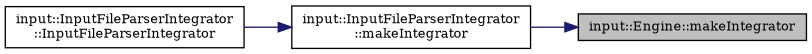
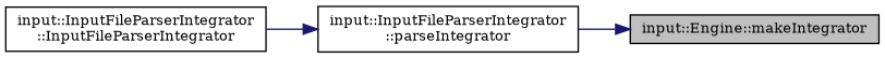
  digraph {
    fontname="DejaVu Serif"
    rankdir=RL
    node [color=black fillcolor=white fontname="DejaVu Serif" fontsize=10 shape=record style=filled]
    edge [color=midnightblue dir=back fontname="DejaVu Serif" fontsize=10 labelfontname=Helvetica labelfontsize=10 style=solid]
    n1 [fillcolor=grey75 fontcolor=black height=0.2 label="input::Engine::makeIntegrator" width=0.4]
-   n2 [height=0.2 label="input::InputFileParserIntegrator\l::makeIntegrator" width=0.4]
+   n2 [height=0.2 label="input::InputFileParserIntegrator\l::parseIntegrator" width=0.4]
    n3 [height=0.2 label="input::InputFileParserIntegrator\l::InputFileParserIntegrator" width=0.4]
    n1 -> n2
    n2 -> n3
  }
